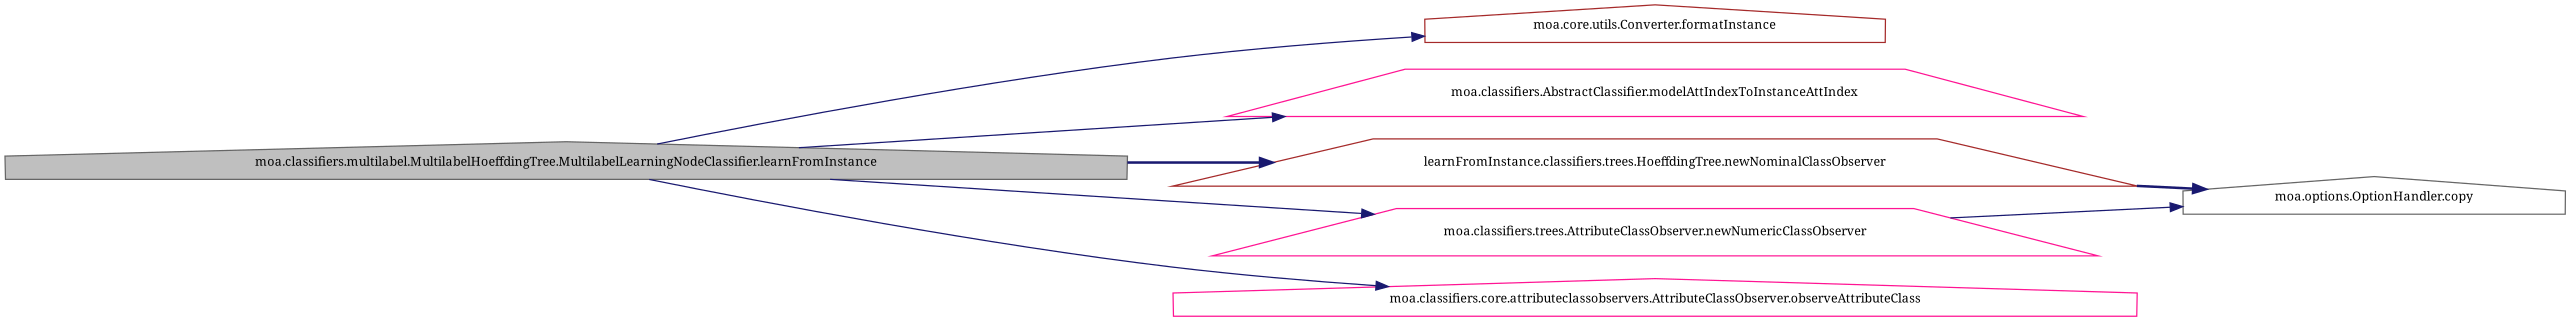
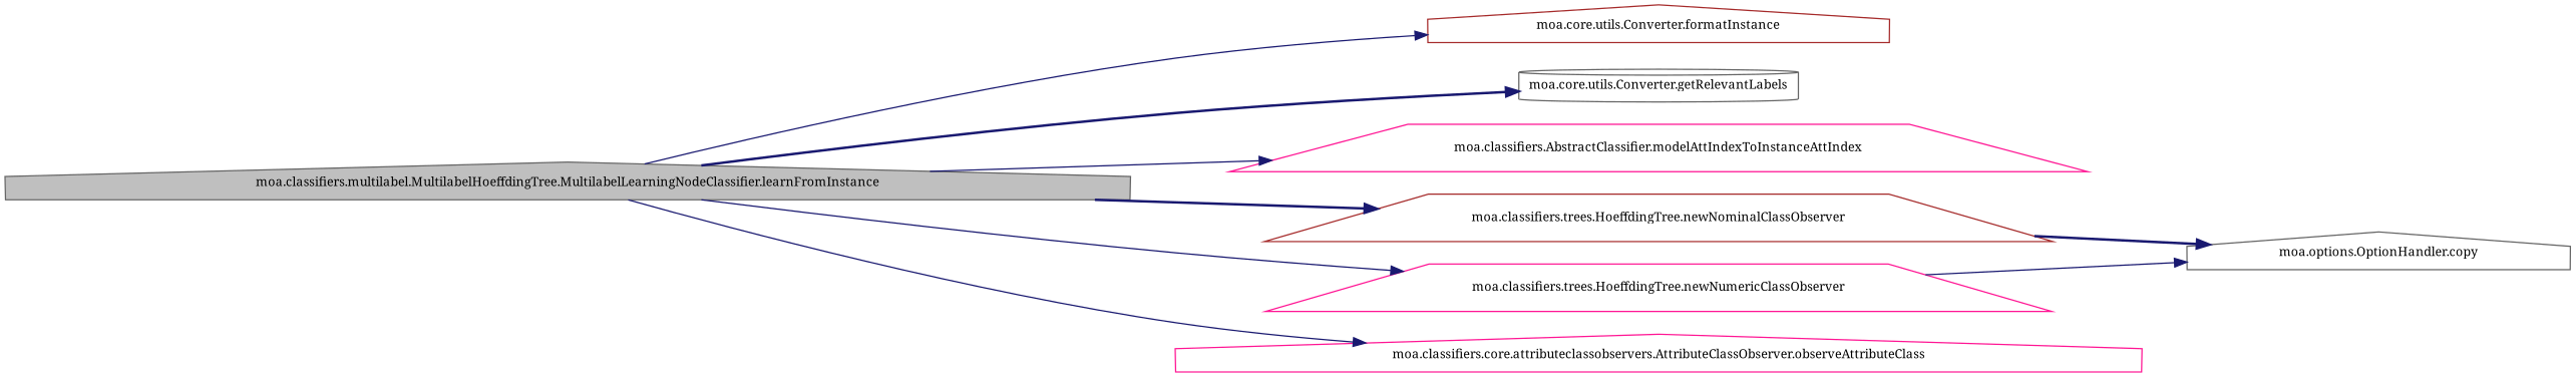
  digraph {
    fontname="Noto Serif"
    rankdir=LR
    node [color=gray40 fillcolor=white fontname="Noto Serif" fontsize=10 shape=house style=filled]
    edge [color=midnightblue fontname="Noto Serif" fontsize=10 labelfontname=Helvetica labelfontsize=10 style=solid]
    n1 [fillcolor=grey75 fontcolor=black height=0.2 label="moa.classifiers.multilabel.MultilabelHoeffdingTree.MultilabelLearningNodeClassifier.learnFromInstance" width=0.4]
    n2 [color=brown height=0.2 label="moa.core.utils.Converter.formatInstance" width=0.4]
+   n3 [height=0.2 label="moa.core.utils.Converter.getRelevantLabels" shape=cylinder width=0.4]
    n4 [color=deeppink height=0.2 label="moa.classifiers.AbstractClassifier.modelAttIndexToInstanceAttIndex" shape=trapezium width=0.4]
-   n5 [color=brown height=0.2 label="learnFromInstance.classifiers.trees.HoeffdingTree.newNominalClassObserver" shape=trapezium width=0.4]
-   n6 [color=deeppink height=0.2 label="moa.classifiers.trees.AttributeClassObserver.newNumericClassObserver" shape=trapezium width=0.4]
+   n5 [color=brown height=0.2 label="moa.classifiers.trees.HoeffdingTree.newNominalClassObserver" shape=trapezium width=0.4]
+   n6 [color=deeppink height=0.2 label="moa.classifiers.trees.HoeffdingTree.newNumericClassObserver" shape=trapezium width=0.4]
    n7 [color=deeppink height=0.2 label="moa.classifiers.core.attributeclassobservers.AttributeClassObserver.observeAttributeClass" width=0.4]
    n8 [height=0.2 label="moa.options.OptionHandler.copy" width=0.4]
    n1 -> n2
+   n1 -> n3 [style=bold]
    n1 -> n4
    n1 -> n5 [style=bold]
    n1 -> n6
    n1 -> n7
    n5 -> n8 [style=bold]
    n6 -> n8
  }
